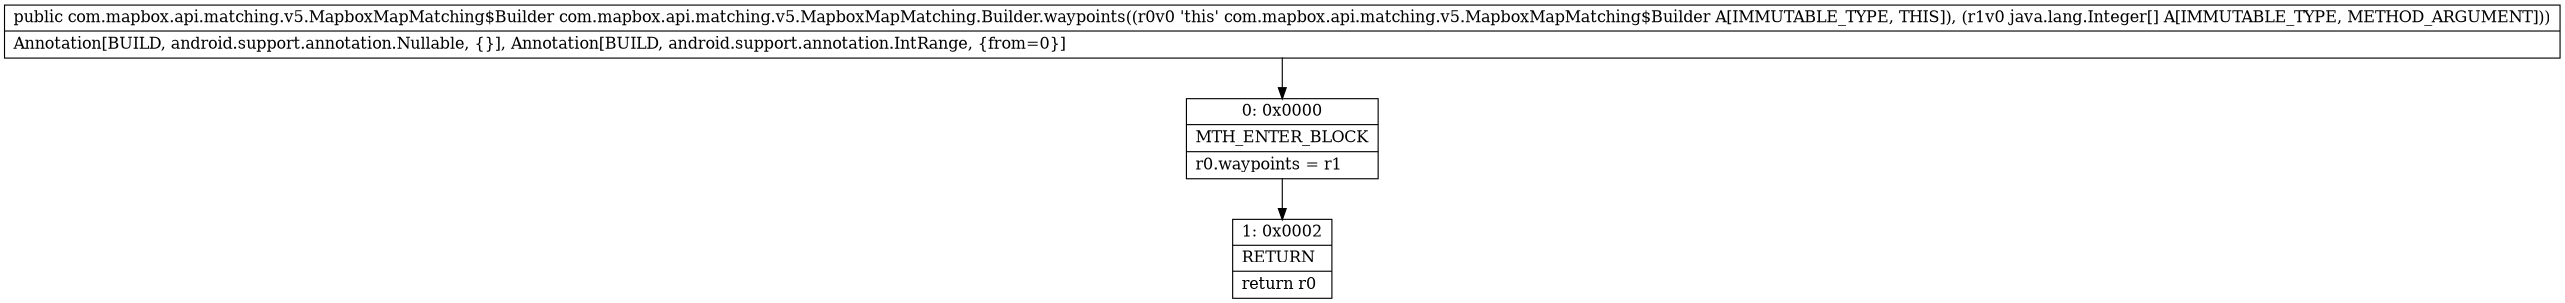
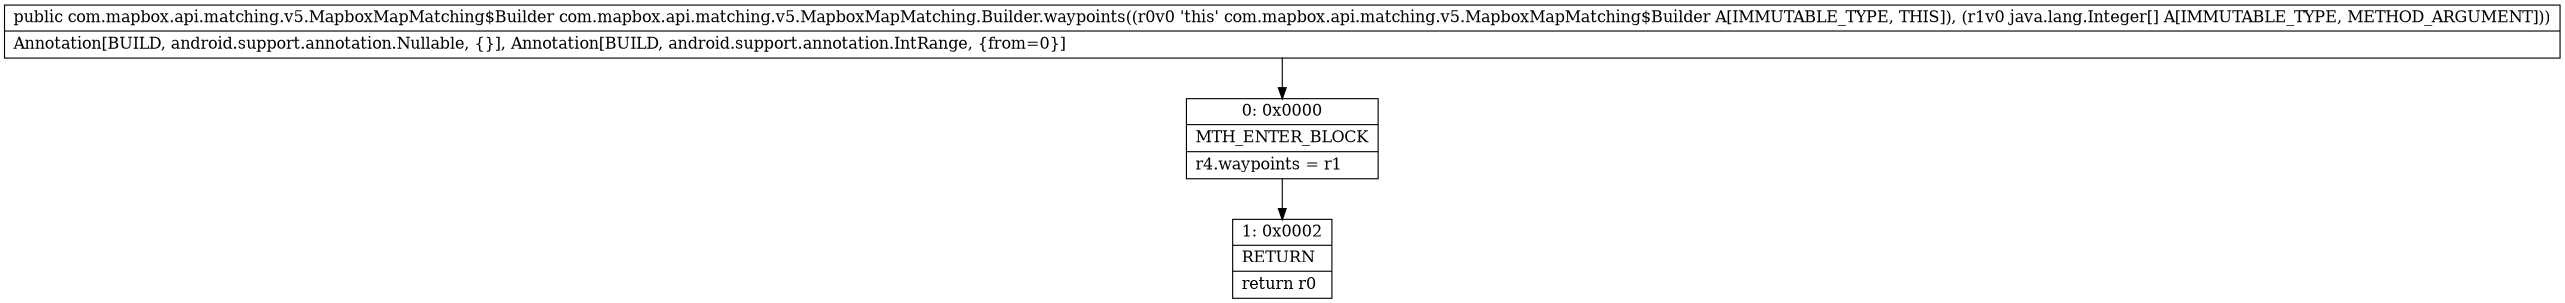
  digraph {
    node [shape=record]
-   n1 [label="{0\:\ 0x0000|MTH_ENTER_BLOCK\l|r0.waypoints = r1\l}"]
+   n1 [label="{0\:\ 0x0000|MTH_ENTER_BLOCK\l|r4.waypoints = r1\l}"]
    n2 [label="{1\:\ 0x0002|RETURN\l|return r0\l}"]
    n3 [label="{public com.mapbox.api.matching.v5.MapboxMapMatching$Builder com.mapbox.api.matching.v5.MapboxMapMatching.Builder.waypoints((r0v0 'this' com.mapbox.api.matching.v5.MapboxMapMatching$Builder A[IMMUTABLE_TYPE, THIS]), (r1v0 java.lang.Integer[] A[IMMUTABLE_TYPE, METHOD_ARGUMENT]))  | Annotation[BUILD, android.support.annotation.Nullable, \{\}], Annotation[BUILD, android.support.annotation.IntRange, \{from=0\}]\l}"]
    n1 -> n2
    n3 -> n1
  }
